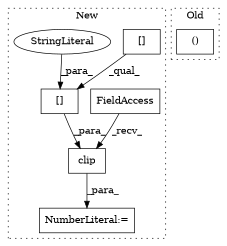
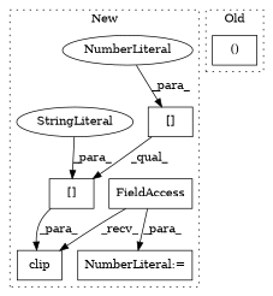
  digraph {
    node [a=2 l=1 shape=box]
    n1 [a=32 l="5,1" label=clip s="5411,5465"]
    n2 [l="12,1" label="[]" s="5435,5464"]
    n3 [a=7 label="NumberLiteral:=" s=5391]
    n4 [l="9,1" label="[]" s="5435,5445"]
+   n5 [a=34 label=NumberLiteral s=5444 shape=ellipse]
    n6 [a=22 l=18 label=FieldAccess s=5392]
    n7 [a=45 l=17 label=StringLiteral s=5447 shape=ellipse]
    n8 [a=106 l=17 label="()" s=4817]
    subgraph cluster_1 {
      label=New
      style=dotted
      n1
      n2
      n3
      n4
+     n5
      n6
      n7
    }
    subgraph cluster_2 {
      label=Old
      style=dotted
      n8
    }
-   n1 -> n3 [label=_para_]
+   n6 -> n3 [label=_para_]
    n2 -> n1 [label=_para_]
    n4 -> n2 [label=_qual_]
+   n5 -> n4 [label=_para_]
    n6 -> n1 [label=_recv_]
    n7 -> n2 [label=_para_]
  }
